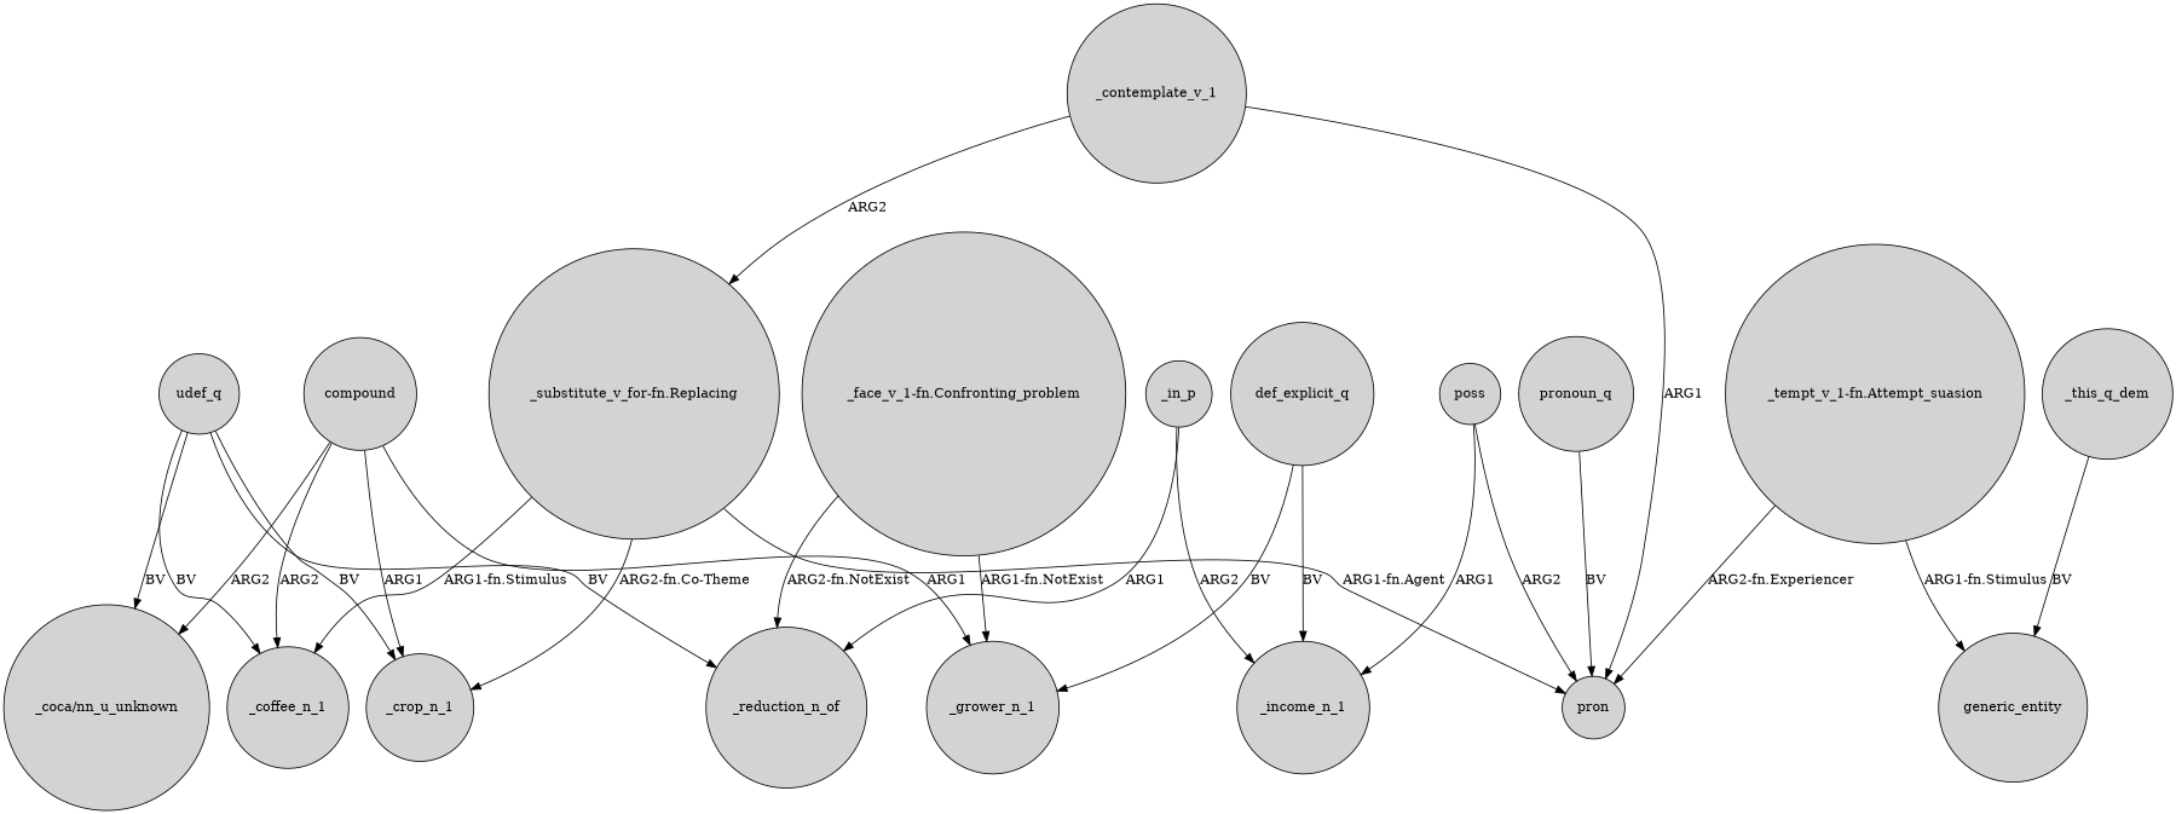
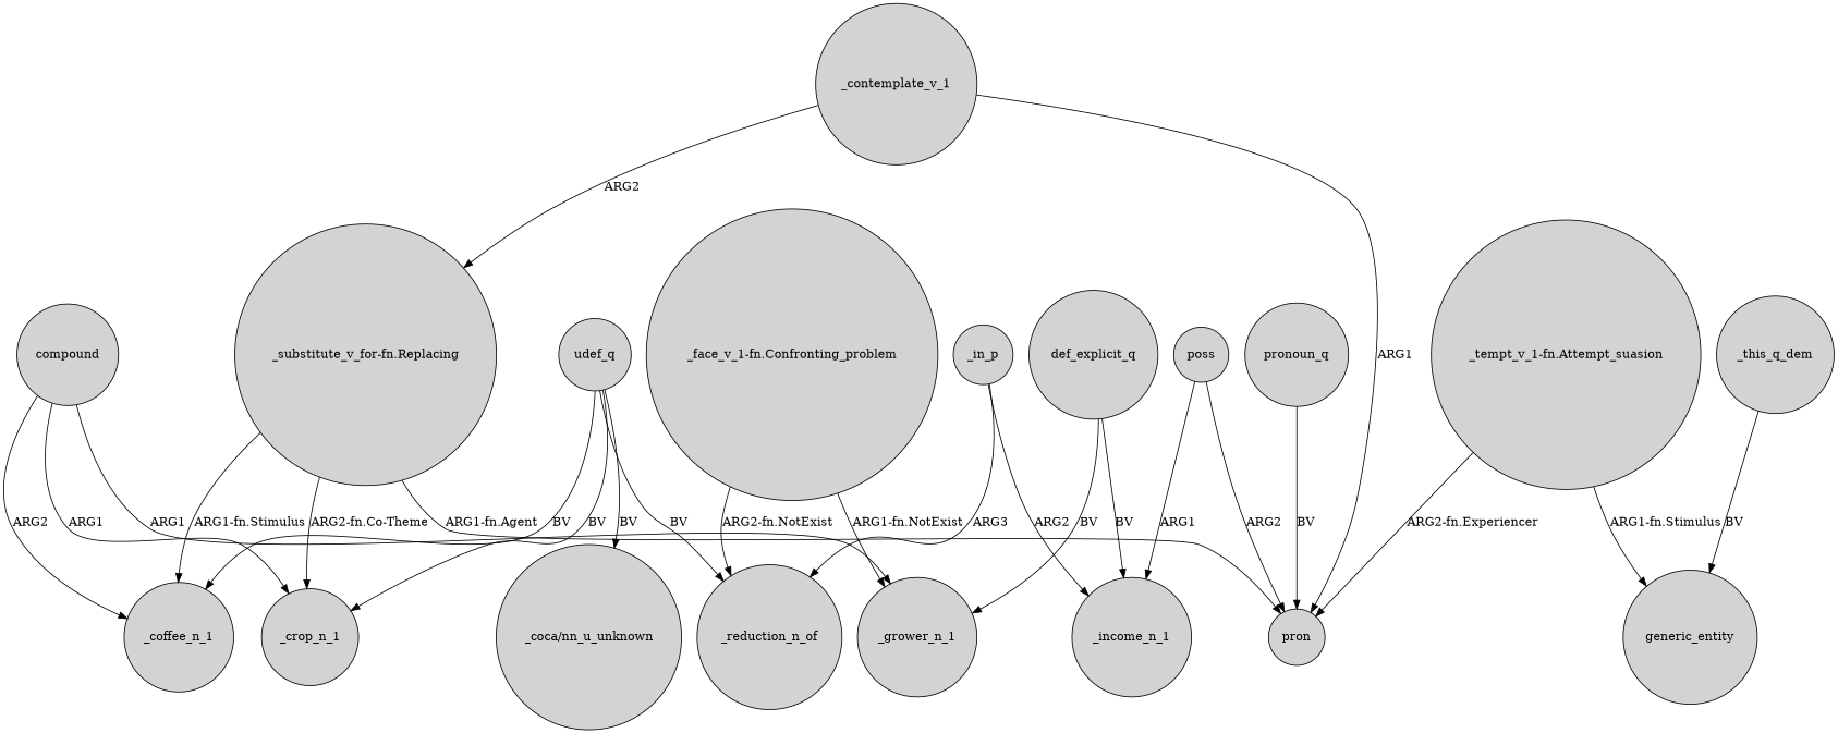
  digraph {
    node [shape=circle style=filled]
    "_substitute_v_for-fn.Replacing"
    _coffee_n_1
    pron
    _crop_n_1
    def_explicit_q
    _grower_n_1
    _income_n_1
    poss
    compound
    "_coca/nn_u_unknown"
    _in_p
    _reduction_n_of
    udef_q
    _contemplate_v_1
    "_face_v_1-fn.Confronting_problem"
    "_tempt_v_1-fn.Attempt_suasion"
    generic_entity
    pronoun_q
    _this_q_dem
    "_substitute_v_for-fn.Replacing" -> _coffee_n_1 [label="ARG1-fn.Stimulus"]
    "_substitute_v_for-fn.Replacing" -> pron [label="ARG1-fn.Agent"]
    "_substitute_v_for-fn.Replacing" -> _crop_n_1 [label="ARG2-fn.Co-Theme"]
    def_explicit_q -> _grower_n_1 [label=BV]
    def_explicit_q -> _income_n_1 [label=BV]
    poss -> pron [label=ARG2]
    poss -> _income_n_1 [label=ARG1]
    compound -> _coffee_n_1 [label=ARG2]
    compound -> _crop_n_1 [label=ARG1]
    compound -> _grower_n_1 [label=ARG1]
-   compound -> "_coca/nn_u_unknown" [label=ARG2]
    _in_p -> _income_n_1 [label=ARG2]
-   _in_p -> _reduction_n_of [label=ARG1]
+   _in_p -> _reduction_n_of [label=ARG3]
    udef_q -> _coffee_n_1 [label=BV]
    udef_q -> _crop_n_1 [label=BV]
    udef_q -> "_coca/nn_u_unknown" [label=BV]
    udef_q -> _reduction_n_of [label=BV]
    _contemplate_v_1 -> "_substitute_v_for-fn.Replacing" [label=ARG2]
    _contemplate_v_1 -> pron [label=ARG1]
    "_face_v_1-fn.Confronting_problem" -> _grower_n_1 [label="ARG1-fn.NotExist"]
    "_face_v_1-fn.Confronting_problem" -> _reduction_n_of [label="ARG2-fn.NotExist"]
    "_tempt_v_1-fn.Attempt_suasion" -> pron [label="ARG2-fn.Experiencer"]
    "_tempt_v_1-fn.Attempt_suasion" -> generic_entity [label="ARG1-fn.Stimulus"]
    pronoun_q -> pron [label=BV]
    _this_q_dem -> generic_entity [label=BV]
  }
